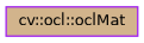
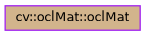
  digraph {
    rankdir=LR
-   n1 [color=purple fillcolor=tan fontname=Helvetica fontsize=10 height=0.2 label="cv::ocl::oclMat" shape=record style=filled width=0.4]
+   n1 [color=purple fillcolor=tan fontname=Helvetica fontsize=10 height=0.2 label="cv::oclMat::oclMat" shape=record style=filled width=0.4]
  }
